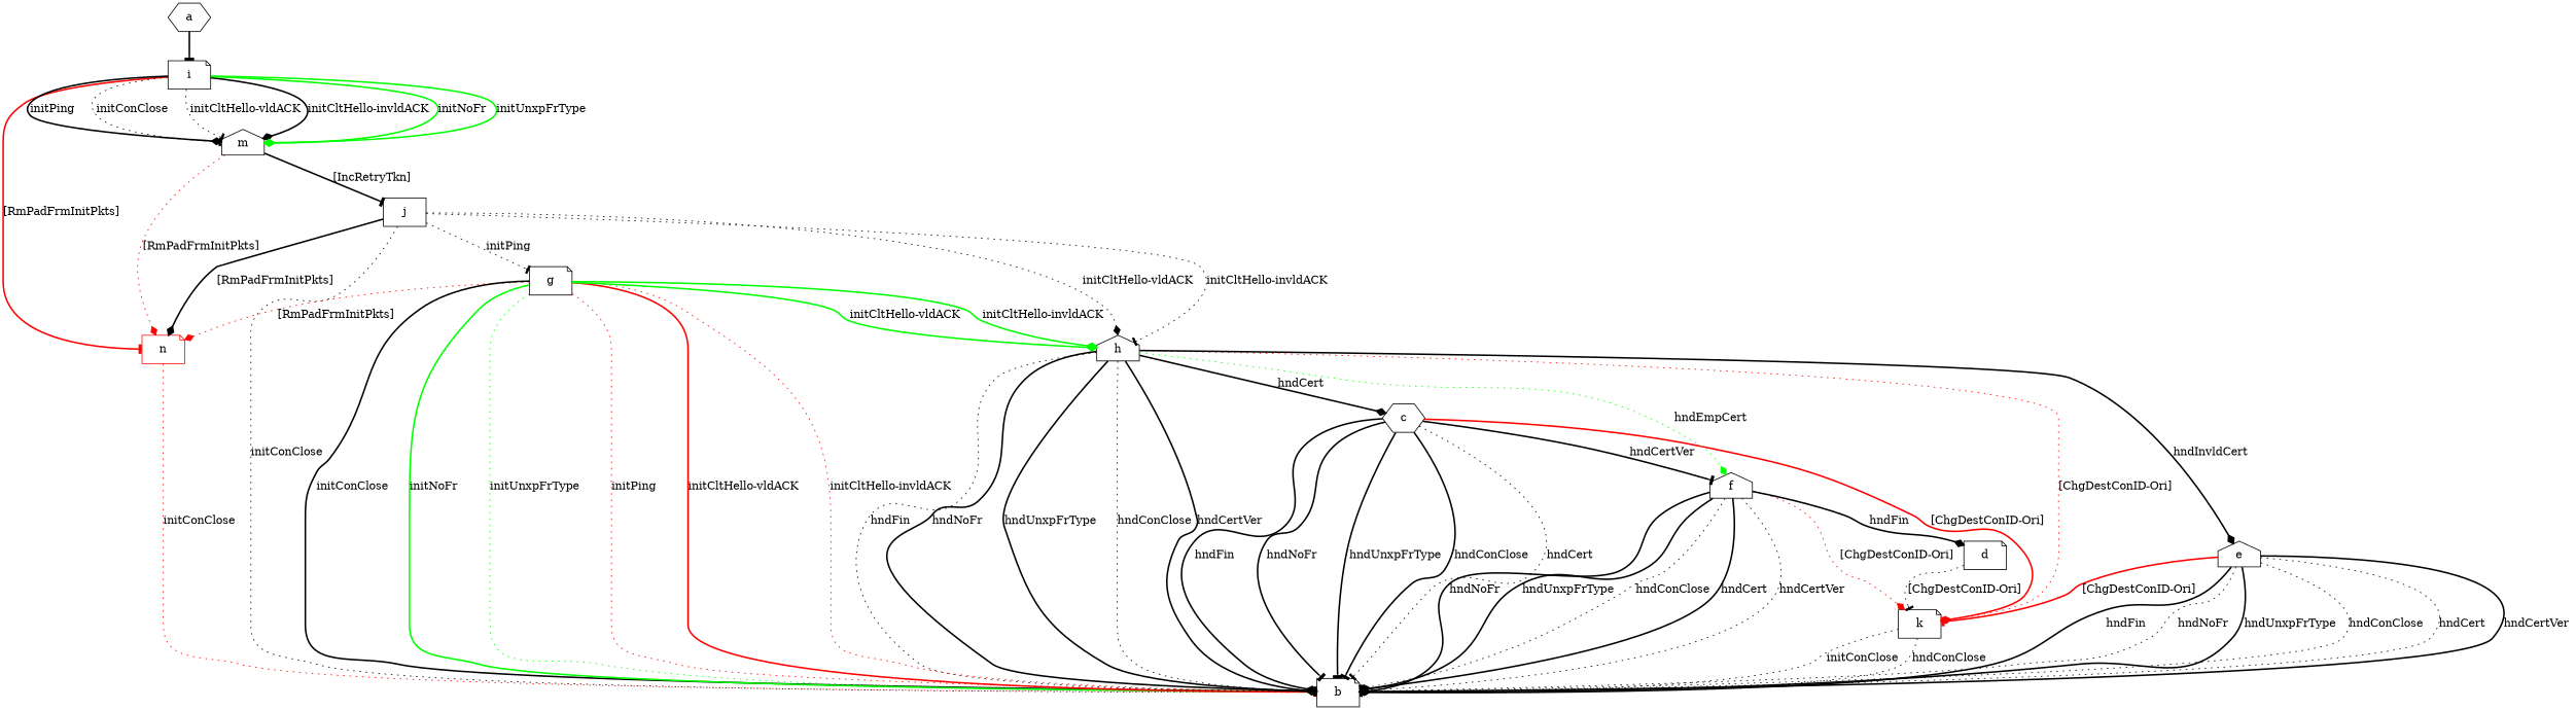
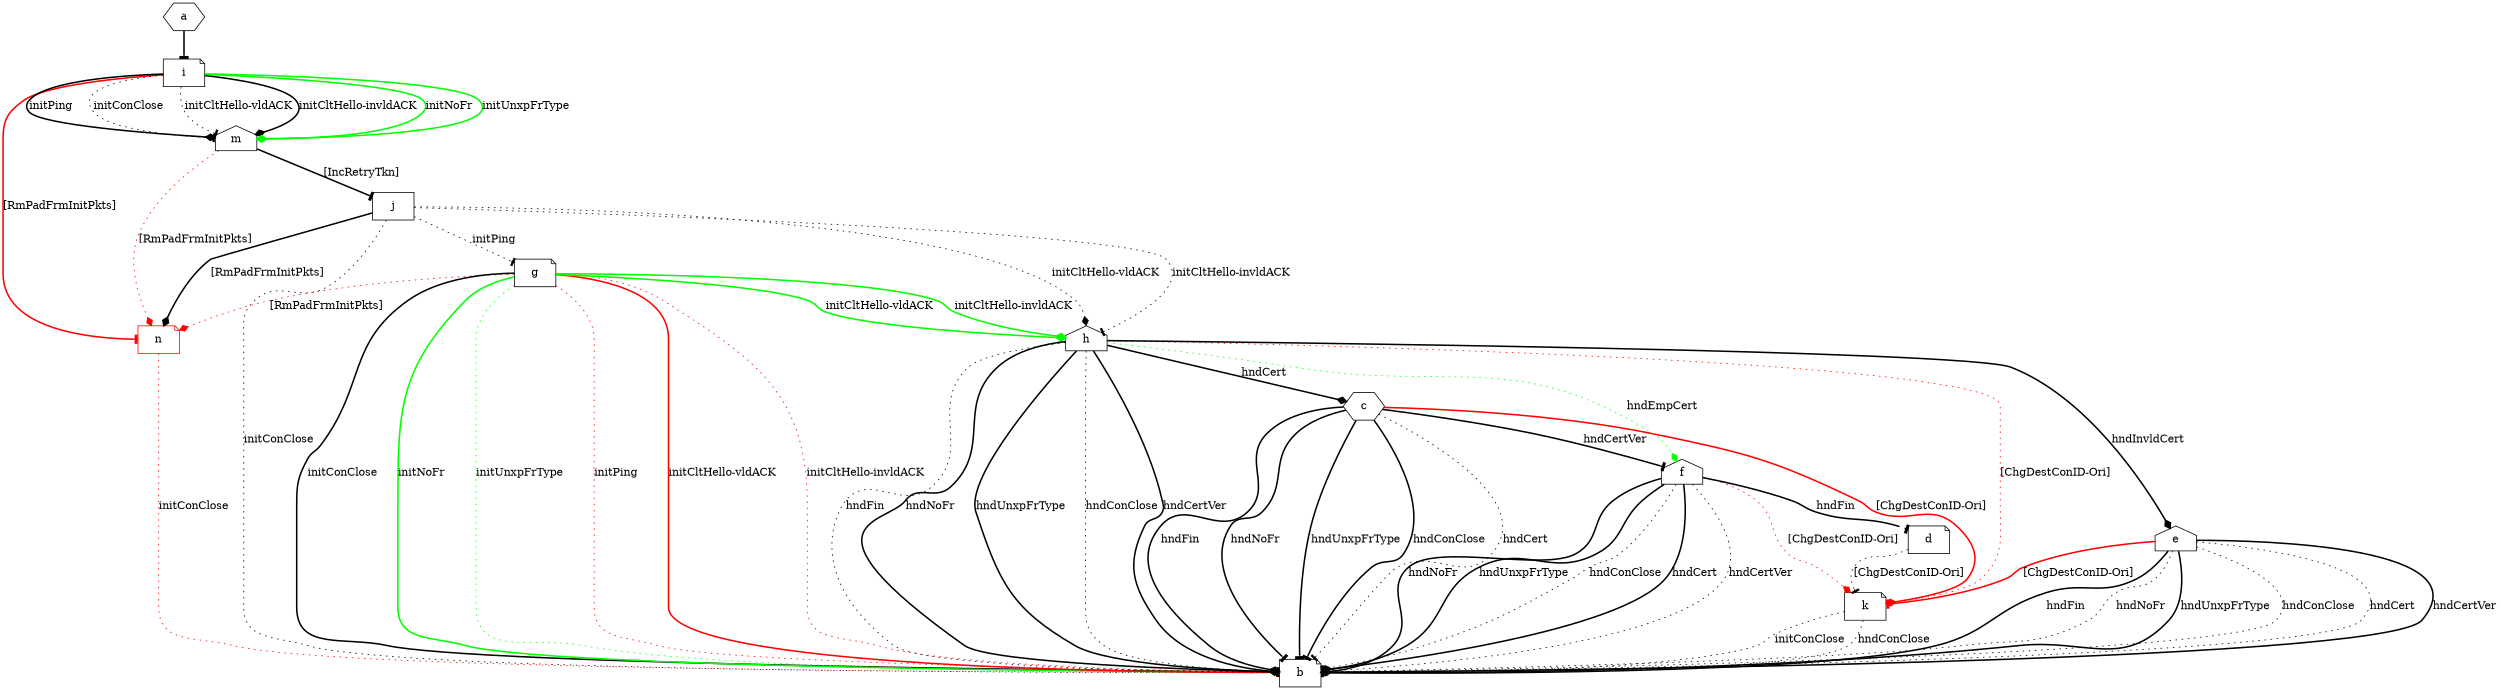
  digraph {
    node [shape=note]
    edge [arrowhead=diamond style=bold]
    a [shape=hexagon]
    i
    n [color=red]
    m [shape=house]
    b
    j [shape=box]
    c [shape=hexagon]
    f [shape=house]
    k
    d
    e [shape=house]
    g
    h [shape=house]
    a -> i [arrowhead=tee]
    i -> n [arrowhead=tee color=red label="[RmPadFrmInitPkts] "]
    i -> m [label="initPing "]
    i -> m [arrowhead=tee label="initConClose " style=dotted]
    i -> m [arrowhead=tee label="initCltHello-vldACK " style=dotted]
    i -> m [label="initCltHello-invldACK "]
    i -> m [color=green label="initNoFr "]
    i -> m [color=green label="initUnxpFrType "]
    n -> b [arrowhead=tee color=red label="initConClose " style=dotted]
    m -> n [color=red label="[RmPadFrmInitPkts] " style=dotted]
    m -> j [arrowhead=tee label="[IncRetryTkn] "]
    j -> n [color=black label="[RmPadFrmInitPkts] "]
    j -> b [label="initConClose " style=dotted]
    j -> g [arrowhead=tee label="initPing " style=dotted]
    j -> h [label="initCltHello-vldACK " style=dotted]
    j -> h [arrowhead=tee label="initCltHello-invldACK " style=dotted]
    c -> b [label="hndFin "]
    c -> b [arrowhead=tee label="hndNoFr "]
    c -> b [arrowhead=tee label="hndUnxpFrType "]
    c -> b [arrowhead=tee label="hndConClose "]
    c -> b [arrowhead=tee label="hndCert " style=dotted]
    c -> f [arrowhead=tee label="hndCertVer "]
    c -> k [color=red label="[ChgDestConID-Ori] "]
    f -> b [label="hndNoFr "]
    f -> b [arrowhead=tee label="hndUnxpFrType "]
    f -> b [label="hndConClose " style=dotted]
    f -> b [arrowhead=tee label="hndCert "]
    f -> b [arrowhead=tee label="hndCertVer " style=dotted]
    f -> k [color=red label="[ChgDestConID-Ori] " style=dotted]
-   f -> d [label="hndFin "]
+   f -> d [arrowhead=tee label="hndFin "]
    k -> b [label="initConClose " style=dotted]
    k -> b [label="hndConClose " style=dotted]
    d -> k [arrowhead=tee label="[ChgDestConID-Ori] " style=dotted]
    e -> b [arrowhead=tee label="hndFin "]
    e -> b [label="hndNoFr " style=dotted]
    e -> b [label="hndUnxpFrType "]
    e -> b [arrowhead=tee label="hndConClose " style=dotted]
    e -> b [arrowhead=tee label="hndCert " style=dotted]
    e -> b [label="hndCertVer "]
    e -> k [arrowhead=tee color=red label="[ChgDestConID-Ori] "]
    g -> n [color=red label="[RmPadFrmInitPkts] " style=dotted]
    g -> b [arrowhead=tee label="initConClose "]
    g -> b [color=green label="initNoFr "]
    g -> b [color=green label="initUnxpFrType " style=dotted]
    g -> b [color=red label="initPing " style=dotted]
    g -> b [arrowhead=tee color=red label="initCltHello-vldACK "]
    g -> b [color=red label="initCltHello-invldACK " style=dotted]
    g -> h [color=green label="initCltHello-vldACK "]
    g -> h [color=green label="initCltHello-invldACK "]
    h -> b [arrowhead=tee label="hndFin " style=dotted]
    h -> b [arrowhead=tee label="hndNoFr "]
    h -> b [label="hndUnxpFrType "]
    h -> b [label="hndConClose " style=dotted]
    h -> b [label="hndCertVer "]
    h -> c [label="hndCert "]
    h -> f [color=green label="hndEmpCert " style=dotted]
    h -> k [color=red label="[ChgDestConID-Ori] " style=dotted]
    h -> e [label="hndInvldCert "]
  }
